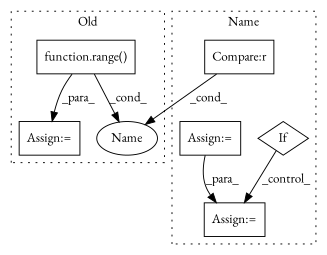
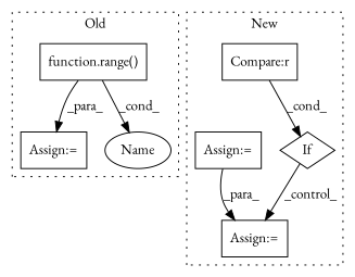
  digraph {
    fontname="EB Garamond"
    node [a=68 fontname="EB Garamond" l=3 shape=box]
    edge [fontname="EB Garamond"]
    n1 [a=75 l="6,1" label="function.range()" s="10865,10876"]
    n2 [label="Assign:=" s=10932]
    n3 [a=87 l=1 label=Name s=10860 shape=ellipse]
    n4 [a=96 l="3,14" label=If s="11454,11486" shape=diamond]
    n5 [label="Assign:=" s=11659]
    n6 [a=40 l=29 label="Compare:r" s=11457]
    n7 [label="Assign:=" s=11081]
    subgraph cluster_1 {
      label=Old
      style=dotted
      n1
      n2
      n3
    }
    subgraph cluster_2 {
-     label=Name
+     label=New
      style=dotted
      n4
      n5
      n6
      n7
    }
    n1 -> n2 [label=_para_]
    n1 -> n3 [label=_cond_]
    n4 -> n5 [label=_control_]
-   n6 -> n3 [label=_cond_]
+   n6 -> n4 [label=_cond_]
    n7 -> n5 [label=_para_]
  }
